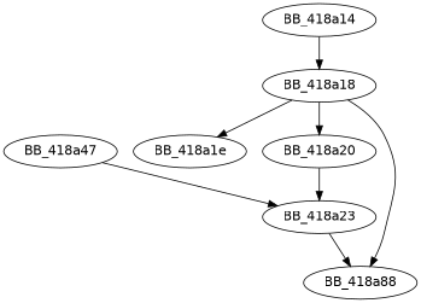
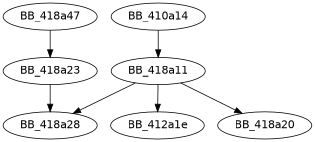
  digraph {
    fontname="DejaVu Sans"
    node [fontname="DejaVu Sans"]
    edge [fontname="DejaVu Sans"]
    n1 [label=BB_418a47]
    BB_418a23
-   BB_418a28 [label=BB_418a88]
-   BB_418a14
-   BB_418a18
-   BB_418a1e
+   BB_418a28
+   BB_418a14 [label=BB_410a14]
+   BB_418a18 [label=BB_418a11]
+   BB_418a1e [label=BB_412a1e]
    BB_418a20
    n1 -> BB_418a23
    BB_418a23 -> BB_418a28
    BB_418a14 -> BB_418a18
    BB_418a18 -> BB_418a28
    BB_418a18 -> BB_418a1e
    BB_418a18 -> BB_418a20
-   BB_418a20 -> BB_418a23
  }
